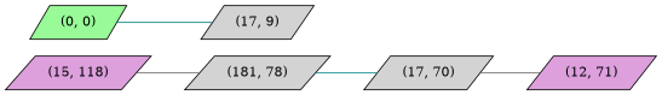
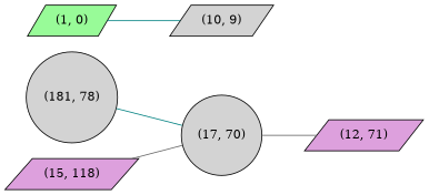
  graph {
    fontname="DejaVu Serif"
    rankdir=LR
    node [fillcolor=lightgrey fontname="DejaVu Serif" shape=parallelogram style=filled]
    edge [color=teal fontname="DejaVu Serif" weight=1]
-   "(181, 78)"
-   "(17, 70)"
+   "(181, 78)" [shape=circle]
+   "(17, 70)" [shape=circle]
    "(12, 71)" [fillcolor=plum]
    "(15, 118)" [fillcolor=plum]
-   "(0, 0)" [fillcolor=palegreen]
-   "(10, 9)" [label="(17, 9)"]
+   "(0, 0)" [fillcolor=palegreen label="(1, 0)"]
+   "(10, 9)"
    "(181, 78)" -- "(17, 70)"
    "(17, 70)" -- "(12, 71)" [color=gray40]
-   "(15, 118)" -- "(181, 78)" [color=gray40]
+   "(15, 118)" -- "(17, 70)" [color=gray40]
    "(0, 0)" -- "(10, 9)" [weight=4]
  }
